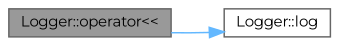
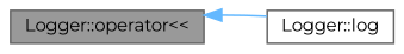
  digraph {
    rankdir=LR
    fontname=Montserrat
    node [fontname=Montserrat fontsize=10 shape=box style=filled]
    n1 [color=gray40 fillcolor=grey60 fontcolor=black height=0.2 label="Logger::operator\<\<" width=0.4]
    n2 [color=grey40 fillcolor=white height=0.2 label="Logger::log" width=0.4]
-   n1 -> n2 [color=steelblue1 fontname=Montserrat fontsize=10 labelfontname=Helvetica labelfontsize=10 style=solid]
+   n2 -> n1 [color=steelblue1 fontname=Montserrat fontsize=10 labelfontname=Helvetica labelfontsize=10 style=solid]
  }
